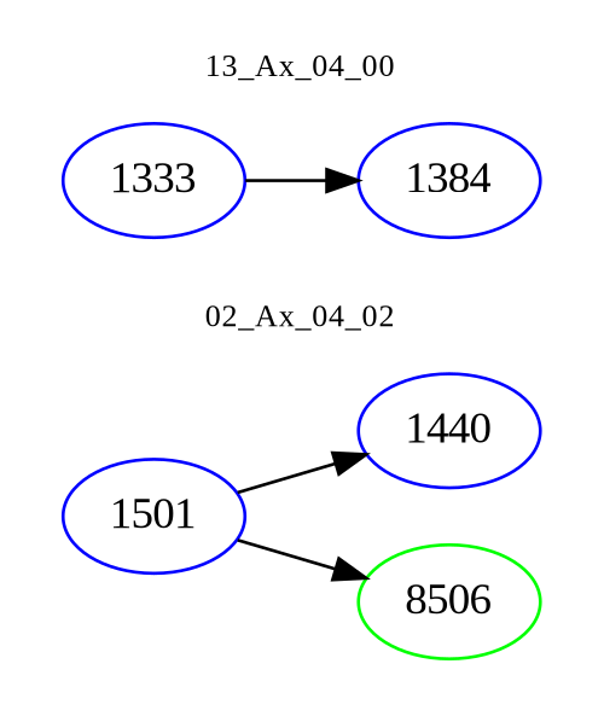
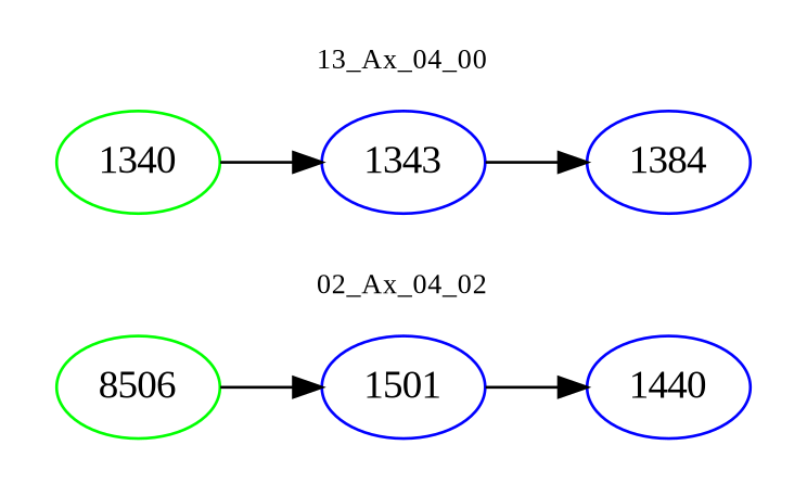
  digraph {
    fontname="Liberation Serif"
    rankdir=LR
    node [color=blue fontname="Liberation Serif"]
    edge [color=black fontname="Liberation Serif"]
    n1 [color=green label=8506]
    n2 [label=1501]
    n3 [label=1440]
-   n5 [label=1333]
+   n4 [color=green label=1340]
+   n5 [label=1343]
    n6 [label=1384]
    subgraph cluster_1 {
      color=white
      fontsize=10
      label="02_Ax_04_02"
      n1
      n2
      n3
    }
    subgraph cluster_2 {
      color=white
      fontsize=10
      label="13_Ax_04_00"
+     n4
      n5
      n6
    }
-   n2 -> n1
+   n1 -> n2
    n2 -> n3
+   n4 -> n5
    n5 -> n6
  }
